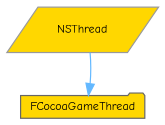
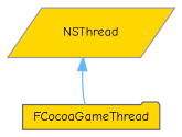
  digraph {
    rankdir=TB
    fontname="Comic Neue"
    node [fillcolor=gold fontname="Comic Neue" fontsize=10 style=filled]
    n1 [color=grey60 height=0.2 label=NSThread shape=parallelogram width=0.4]
    n2 [color=grey40 height=0.2 label=FCocoaGameThread shape=folder width=0.4]
-   n2 -> n1 [color=steelblue1 dir=back fontname="Comic Neue" fontsize=10 labelfontname=Helvetica labelfontsize=10 style=solid]
+   n1 -> n2 [color=steelblue1 dir=back fontname="Comic Neue" fontsize=10 labelfontname=Helvetica labelfontsize=10 style=solid]
  }
